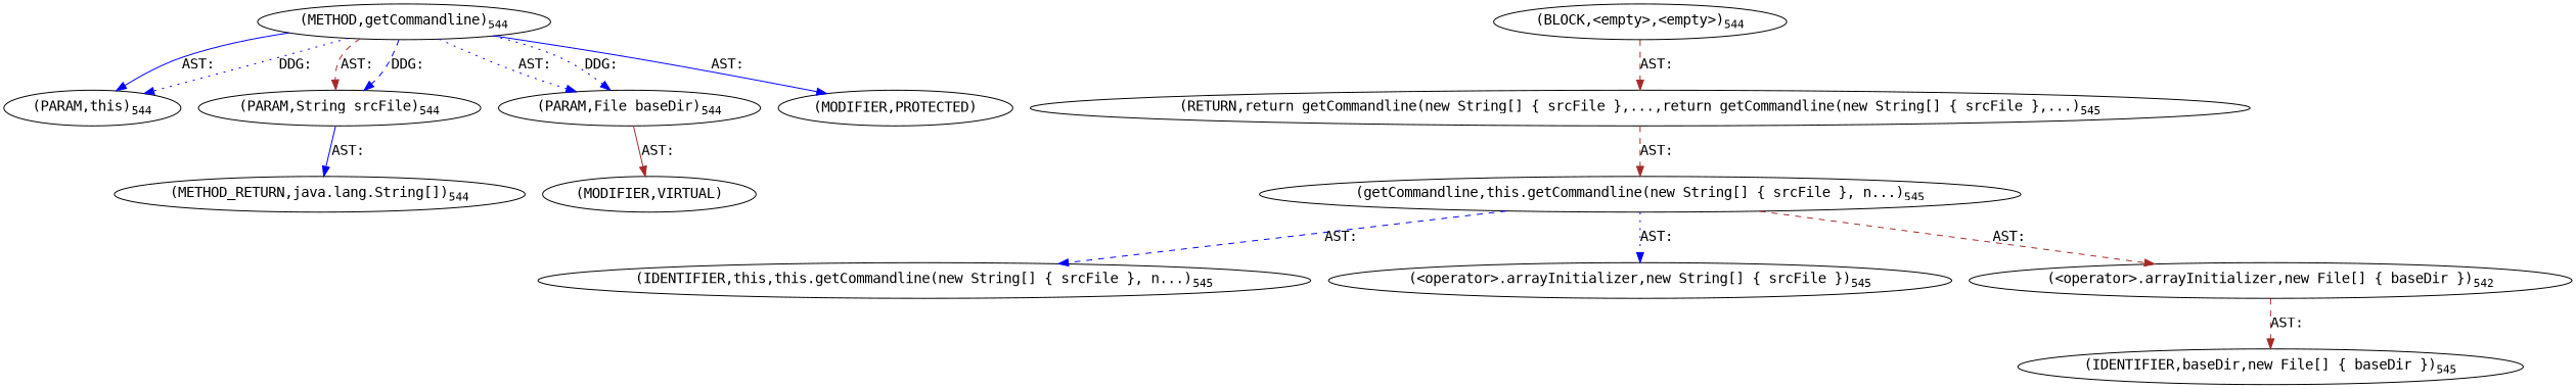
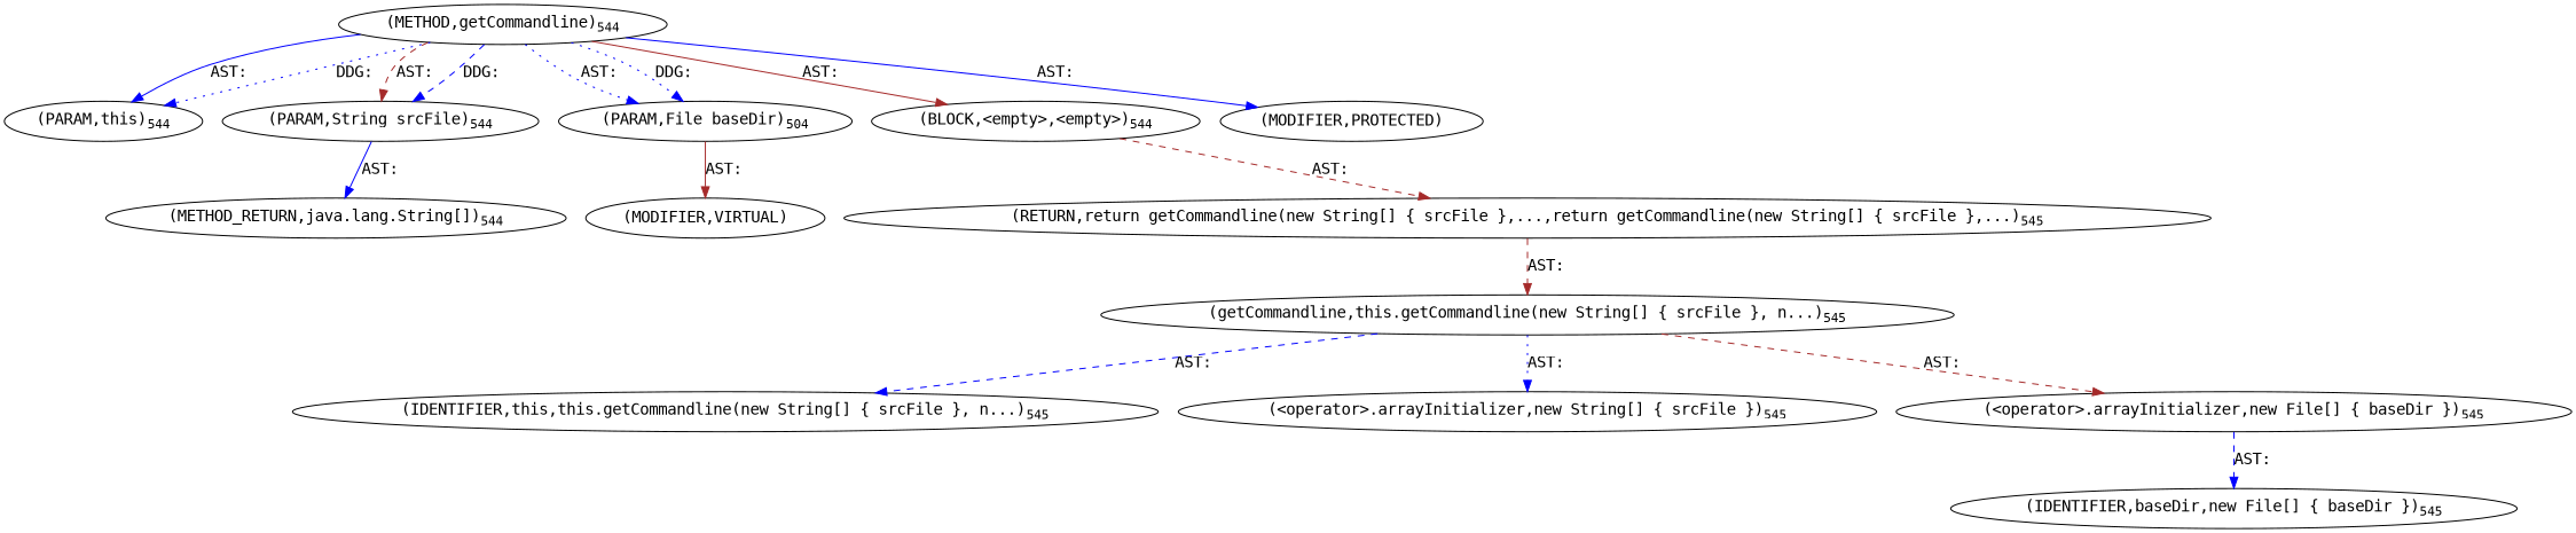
  digraph {
    fontname="DejaVu Sans Mono"
    node [fontname="DejaVu Sans Mono"]
    edge [color=blue fontname="DejaVu Sans Mono" style=dashed]
    n1 [label=<(METHOD,getCommandline)<SUB>544</SUB>>]
    n2 [label=<(PARAM,this)<SUB>544</SUB>>]
    n3 [label=<(PARAM,String srcFile)<SUB>544</SUB>>]
-   n4 [label=<(PARAM,File baseDir)<SUB>544</SUB>>]
+   n4 [label=<(PARAM,File baseDir)<SUB>504</SUB>>]
    n5 [label=<(BLOCK,&lt;empty&gt;,&lt;empty&gt;)<SUB>544</SUB>>]
    n6 [label=<(MODIFIER,PROTECTED)>]
    n7 [label=<(METHOD_RETURN,java.lang.String[])<SUB>544</SUB>>]
    n8 [label=<(MODIFIER,VIRTUAL)>]
    n9 [label=<(RETURN,return getCommandline(new String[] { srcFile },...,return getCommandline(new String[] { srcFile },...)<SUB>545</SUB>>]
    n10 [label=<(getCommandline,this.getCommandline(new String[] { srcFile }, n...)<SUB>545</SUB>>]
    n11 [label=<(IDENTIFIER,this,this.getCommandline(new String[] { srcFile }, n...)<SUB>545</SUB>>]
    n12 [label=<(&lt;operator&gt;.arrayInitializer,new String[] { srcFile })<SUB>545</SUB>>]
-   n13 [label=<(&lt;operator&gt;.arrayInitializer,new File[] { baseDir })<SUB>542</SUB>>]
+   n13 [label=<(&lt;operator&gt;.arrayInitializer,new File[] { baseDir })<SUB>545</SUB>>]
    n14 [label=<(IDENTIFIER,baseDir,new File[] { baseDir })<SUB>545</SUB>>]
    n1 -> n2 [label="AST: " style=solid]
    n1 -> n2 [label="DDG: " style=dotted]
    n1 -> n3 [color=brown label="AST: "]
    n1 -> n3 [label="DDG: "]
    n1 -> n4 [label="AST: " style=dotted]
    n1 -> n4 [label="DDG: " style=dotted]
+   n1 -> n5 [color=brown label="AST: " style=solid]
    n1 -> n6 [label="AST: " style=solid]
    n3 -> n7 [label="AST: " style=solid]
    n4 -> n8 [color=brown label="AST: " style=solid]
    n5 -> n9 [color=brown label="AST: "]
    n9 -> n10 [color=brown label="AST: "]
    n10 -> n11 [label="AST: "]
    n10 -> n12 [label="AST: " style=dotted]
    n10 -> n13 [color=brown label="AST: "]
-   n13 -> n14 [color=brown label="AST: "]
+   n13 -> n14 [label="AST: "]
  }
